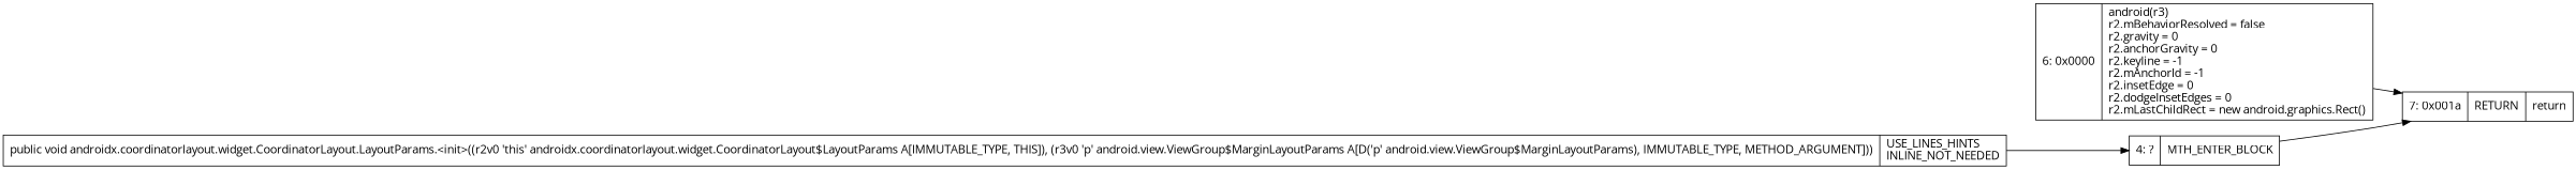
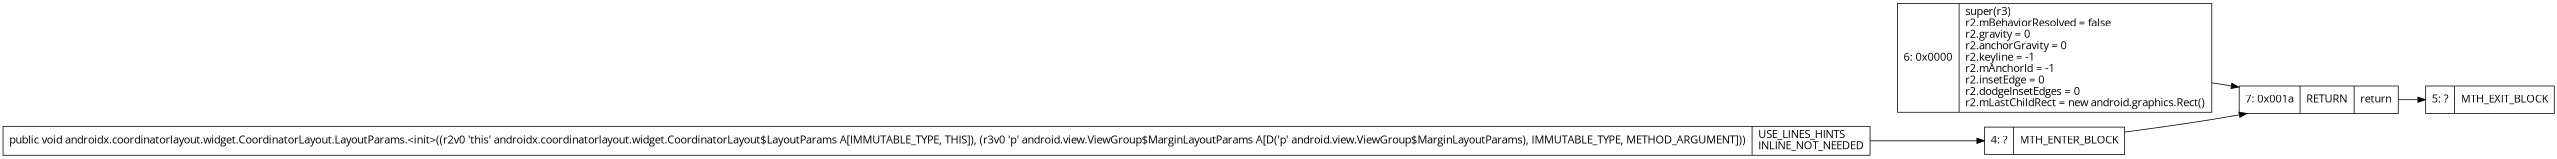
  digraph {
    fontname="Open Sans"
    rankdir=LR
    node [fontname="Open Sans" shape=record]
    edge [fontname="Open Sans"]
    n1 [label="{4\:\ ?|MTH_ENTER_BLOCK\l}"]
    n2 [label="{7\:\ 0x001a|RETURN\l|return\l}"]
-   n3 [label="{6\:\ 0x0000|android(r3)\lr2.mBehaviorResolved = false\lr2.gravity = 0\lr2.anchorGravity = 0\lr2.keyline = \-1\lr2.mAnchorId = \-1\lr2.insetEdge = 0\lr2.dodgeInsetEdges = 0\lr2.mLastChildRect = new android.graphics.Rect()\l}"]
+   n3 [label="{6\:\ 0x0000|super(r3)\lr2.mBehaviorResolved = false\lr2.gravity = 0\lr2.anchorGravity = 0\lr2.keyline = \-1\lr2.mAnchorId = \-1\lr2.insetEdge = 0\lr2.dodgeInsetEdges = 0\lr2.mLastChildRect = new android.graphics.Rect()\l}"]
+   n4 [label="{5\:\ ?|MTH_EXIT_BLOCK\l}"]
    n5 [label="{public void androidx.coordinatorlayout.widget.CoordinatorLayout.LayoutParams.\<init\>((r2v0 'this' androidx.coordinatorlayout.widget.CoordinatorLayout$LayoutParams A[IMMUTABLE_TYPE, THIS]), (r3v0 'p' android.view.ViewGroup$MarginLayoutParams A[D('p' android.view.ViewGroup$MarginLayoutParams), IMMUTABLE_TYPE, METHOD_ARGUMENT]))  | USE_LINES_HINTS\lINLINE_NOT_NEEDED\l}"]
    n1 -> n2
+   n2 -> n4
    n3 -> n2
    n5 -> n1
  }
